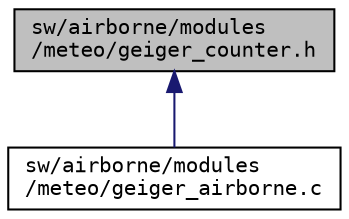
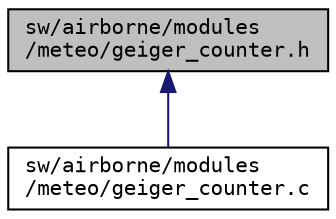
  digraph {
    fontname="DejaVu Sans Mono"
    node [color=black fontname="DejaVu Sans Mono" fontsize=10 shape=record style=filled]
    n1 [fillcolor=grey75 fontcolor=black height=0.2 label="sw/airborne/modules\l/meteo/geiger_counter.h" width=0.4]
-   n2 [fillcolor=white height=0.2 label="sw/airborne/modules\l/meteo/geiger_airborne.c" width=0.4]
+   n2 [fillcolor=white height=0.2 label="sw/airborne/modules\l/meteo/geiger_counter.c" width=0.4]
    n1 -> n2 [color=midnightblue dir=back fontname="DejaVu Sans Mono" fontsize=10 labelfontname=FreeSans labelfontsize=10 style=solid]
  }
